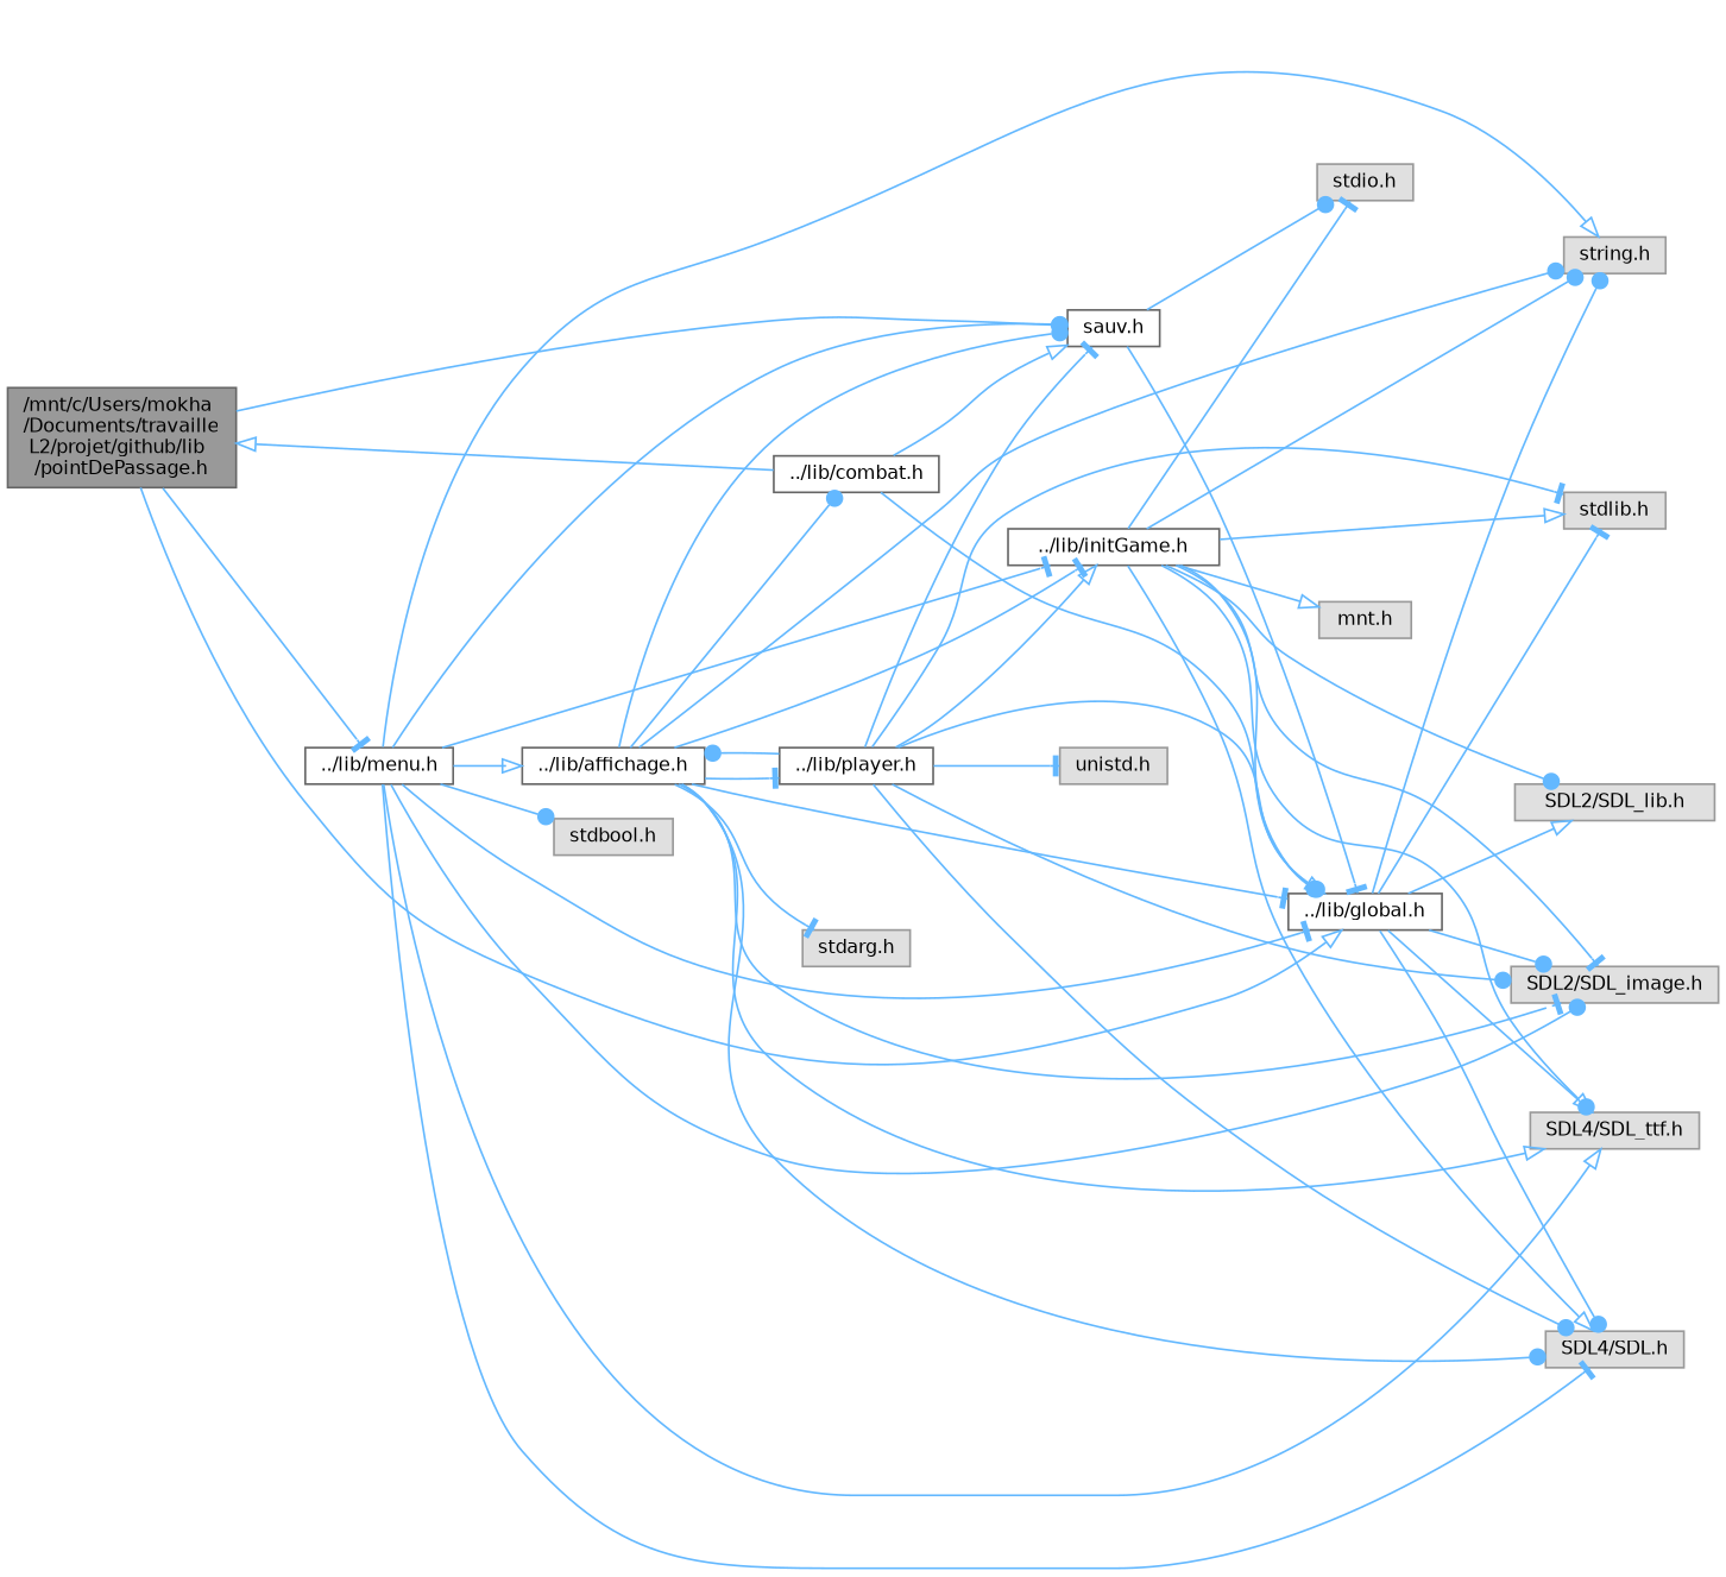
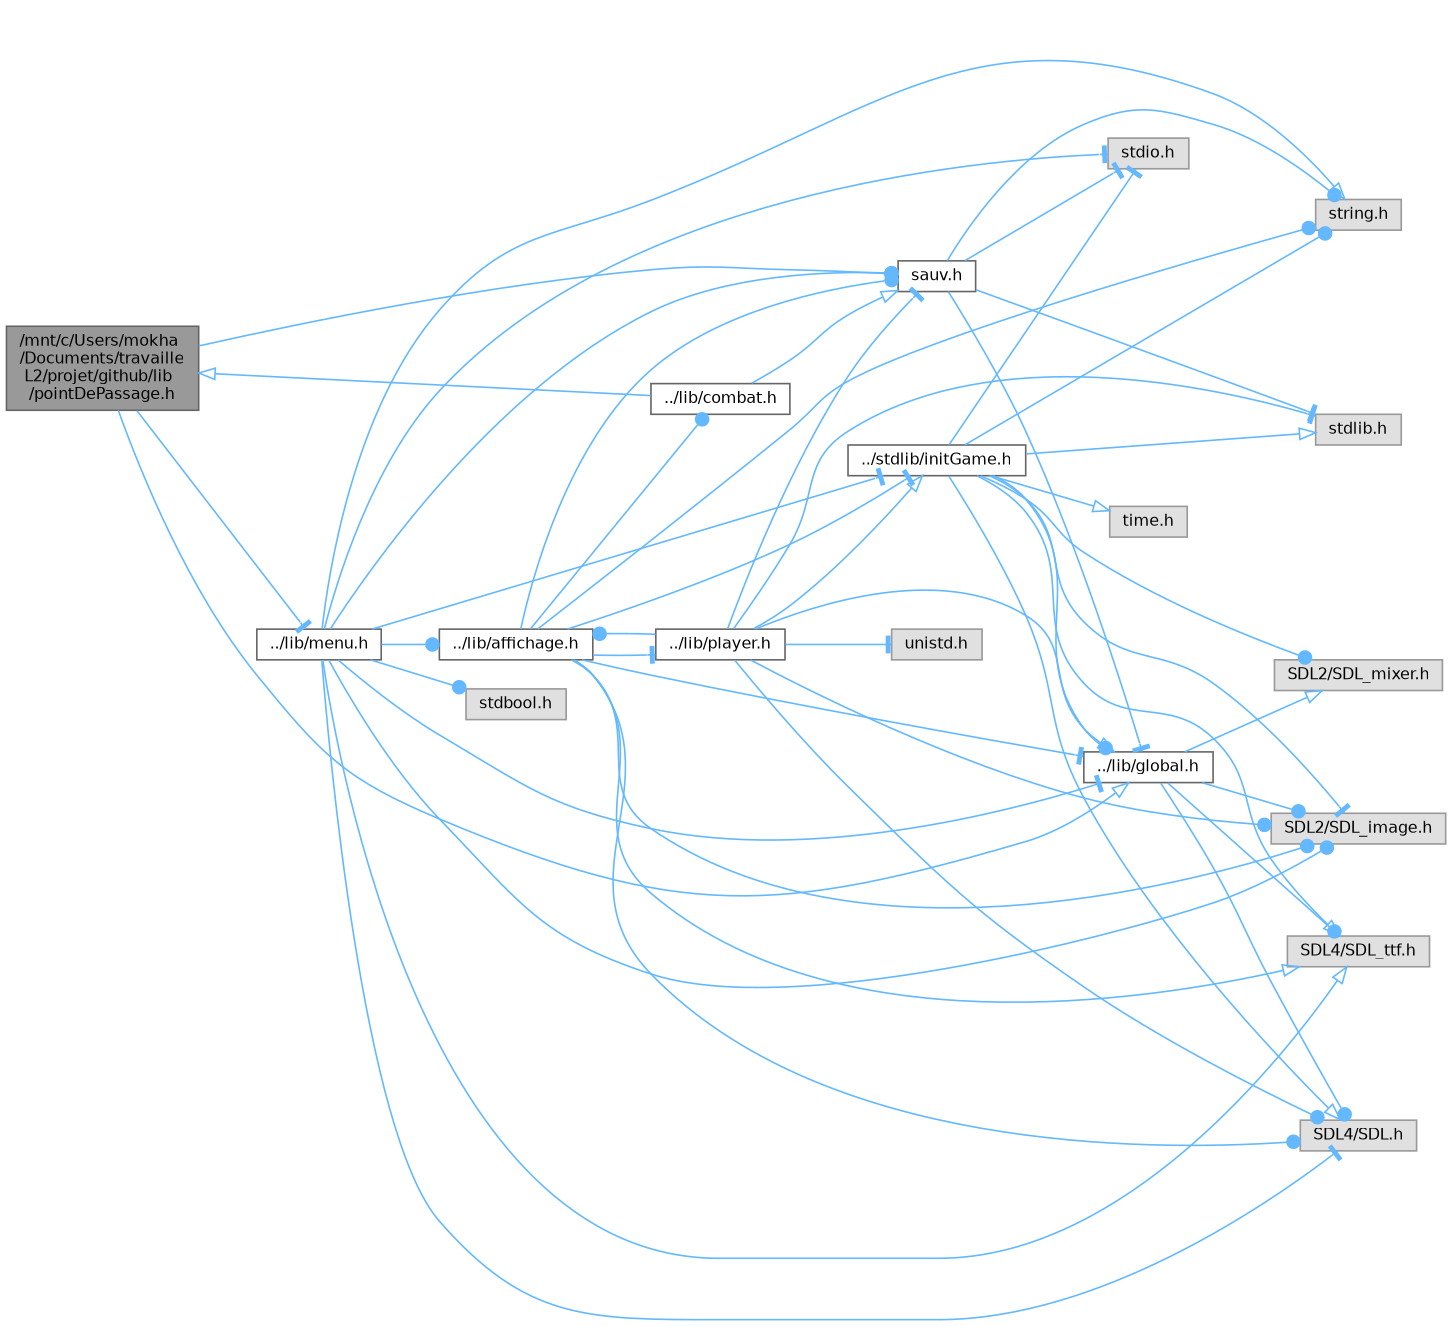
  digraph {
    rankdir=LR
    node [color=grey60 fillcolor="#E0E0E0" fontname=Helvetica fontsize=10 shape=box style=filled]
    edge [arrowhead=dot color=steelblue1 fontname=Helvetica fontsize=10 labelfontname=Helvetica labelfontsize=10 style=solid]
    n1 [color=gray40 fillcolor=grey60 fontcolor=black height=0.2 label="/mnt/c/Users/mokha\l/Documents/travaille\l L2/projet/github/lib\l/pointDePassage.h" width=0.4]
    n2 [color=grey40 fillcolor=white height=0.2 label="../lib/menu.h" width=0.4]
    n3 [color=grey40 fillcolor=white height=0.2 label="sauv.h" width=0.4]
    n4 [color=grey40 fillcolor=white height=0.2 label="../lib/global.h" width=0.4]
    n5 [height=0.2 label="stdio.h" width=0.4]
    n6 [height=0.2 label="string.h" width=0.4]
    n7 [height=0.2 label="SDL4/SDL.h" width=0.4]
    n8 [height=0.2 label="SDL2/SDL_image.h" width=0.4]
    n9 [height=0.2 label="SDL4/SDL_ttf.h" width=0.4]
-   n10 [color=grey40 fillcolor=white height=0.2 label="../lib/initGame.h" width=0.4]
+   n10 [color=grey40 fillcolor=white height=0.2 label="../stdlib/initGame.h" width=0.4]
    n11 [color=grey40 fillcolor=white height=0.2 label="../lib/affichage.h" width=0.4]
    n12 [height=0.2 label="stdbool.h" width=0.4]
    n13 [height=0.2 label="stdlib.h" width=0.4]
-   n14 [height=0.2 label="SDL2/SDL_lib.h" width=0.4]
-   n15 [height=0.2 label="mnt.h" width=0.4]
-   n16 [height=0.2 label="stdarg.h" width=0.4]
+   n14 [height=0.2 label="SDL2/SDL_mixer.h" width=0.4]
+   n15 [height=0.2 label="time.h" width=0.4]
    n17 [color=grey40 fillcolor=white height=0.2 label="../lib/player.h" width=0.4]
    n18 [color=grey40 fillcolor=white height=0.2 label="../lib/combat.h" width=0.4]
    n19 [height=0.2 label="unistd.h" width=0.4]
    n1 -> n2 [arrowhead=tee]
    n1 -> n3
    n1 -> n4 [arrowhead=onormal]
    n2 -> n3
    n2 -> n4 [arrowhead=tee]
+   n2 -> n5 [arrowhead=tee]
    n2 -> n6 [arrowhead=onormal]
    n2 -> n7 [arrowhead=tee]
    n2 -> n8
    n2 -> n9 [arrowhead=onormal]
    n2 -> n10 [arrowhead=tee]
-   n2 -> n11 [arrowhead=onormal]
+   n2 -> n11
    n2 -> n12
    n3 -> n4 [arrowhead=tee]
-   n3 -> n5
-   n4 -> n6
-   n4 -> n13 [arrowhead=tee]
+   n3 -> n5 [arrowhead=tee]
+   n3 -> n6
+   n3 -> n13 [arrowhead=tee]
    n4 -> n7
    n4 -> n8
    n4 -> n9
    n4 -> n14 [arrowhead=onormal]
    n10 -> n4
    n10 -> n5 [arrowhead=tee]
    n10 -> n6
    n10 -> n7 [arrowhead=onormal]
    n10 -> n8 [arrowhead=tee]
    n10 -> n9 [arrowhead=onormal]
    n10 -> n13 [arrowhead=onormal]
    n10 -> n14
    n10 -> n15 [arrowhead=onormal]
    n11 -> n3
    n11 -> n4 [arrowhead=tee]
    n11 -> n6
    n11 -> n7
-   n11 -> n8 [arrowhead=tee]
+   n11 -> n8
    n11 -> n9 [arrowhead=onormal]
    n11 -> n10 [arrowhead=tee]
-   n11 -> n16 [arrowhead=tee]
    n11 -> n17 [arrowhead=tee]
    n11 -> n18
    n17 -> n3 [arrowhead=tee]
    n17 -> n4 [arrowhead=onormal]
    n17 -> n7
    n17 -> n8
    n17 -> n10 [arrowhead=onormal]
    n17 -> n11
    n17 -> n13 [arrowhead=tee]
    n17 -> n19 [arrowhead=tee]
    n18 -> n1 [arrowhead=onormal]
    n18 -> n3 [arrowhead=onormal]
-   n18 -> n4
  }
